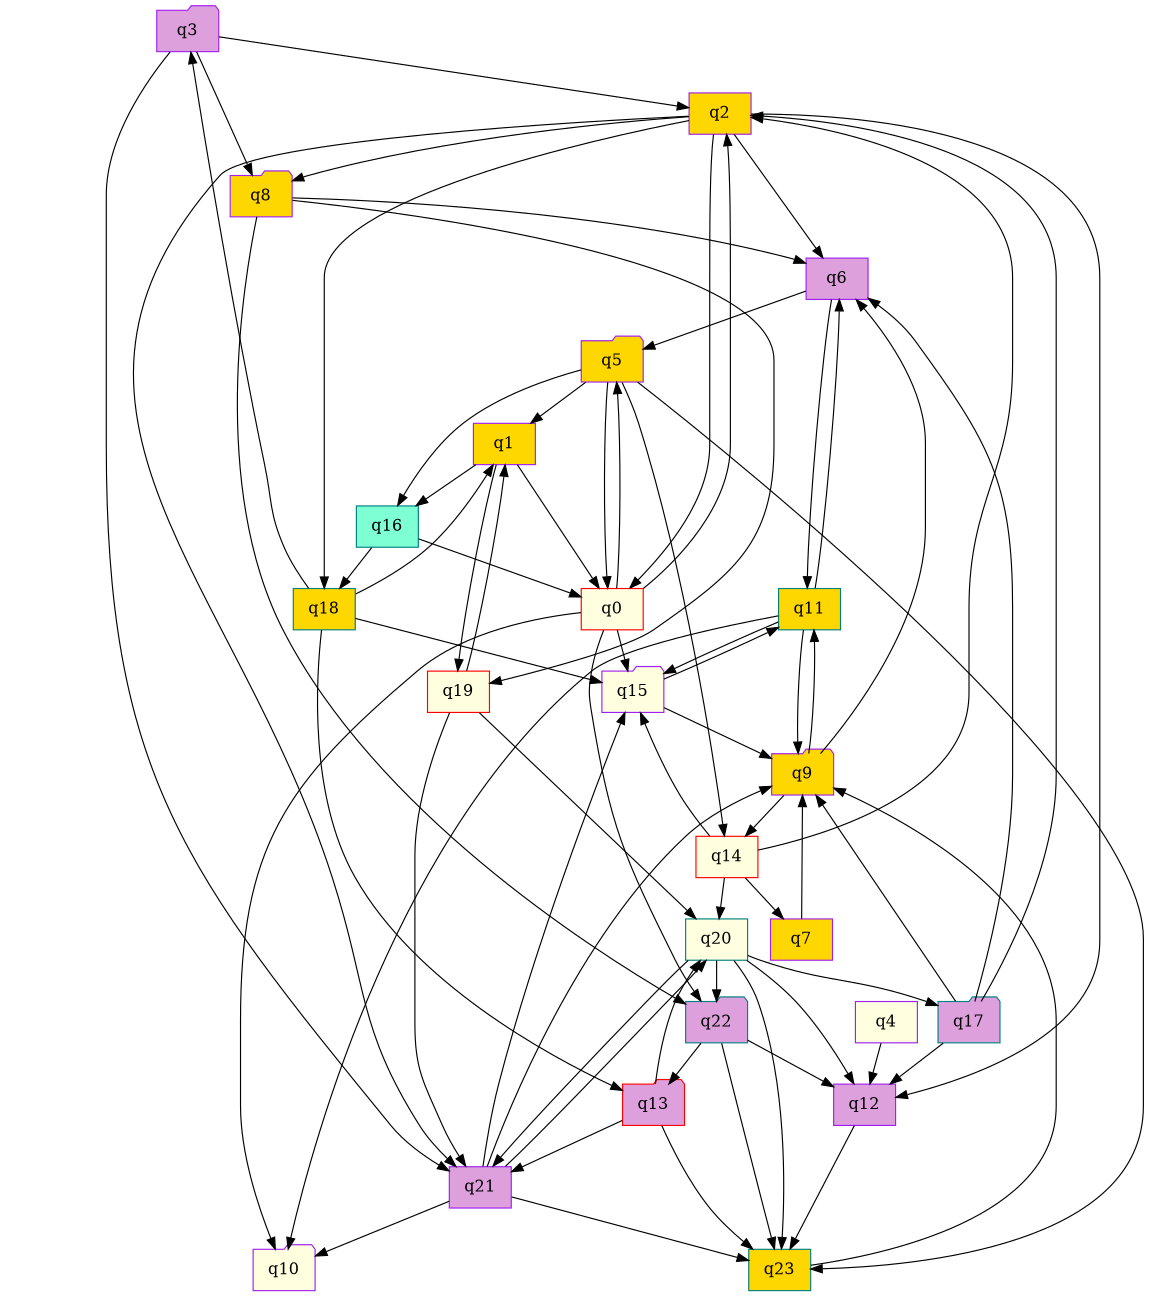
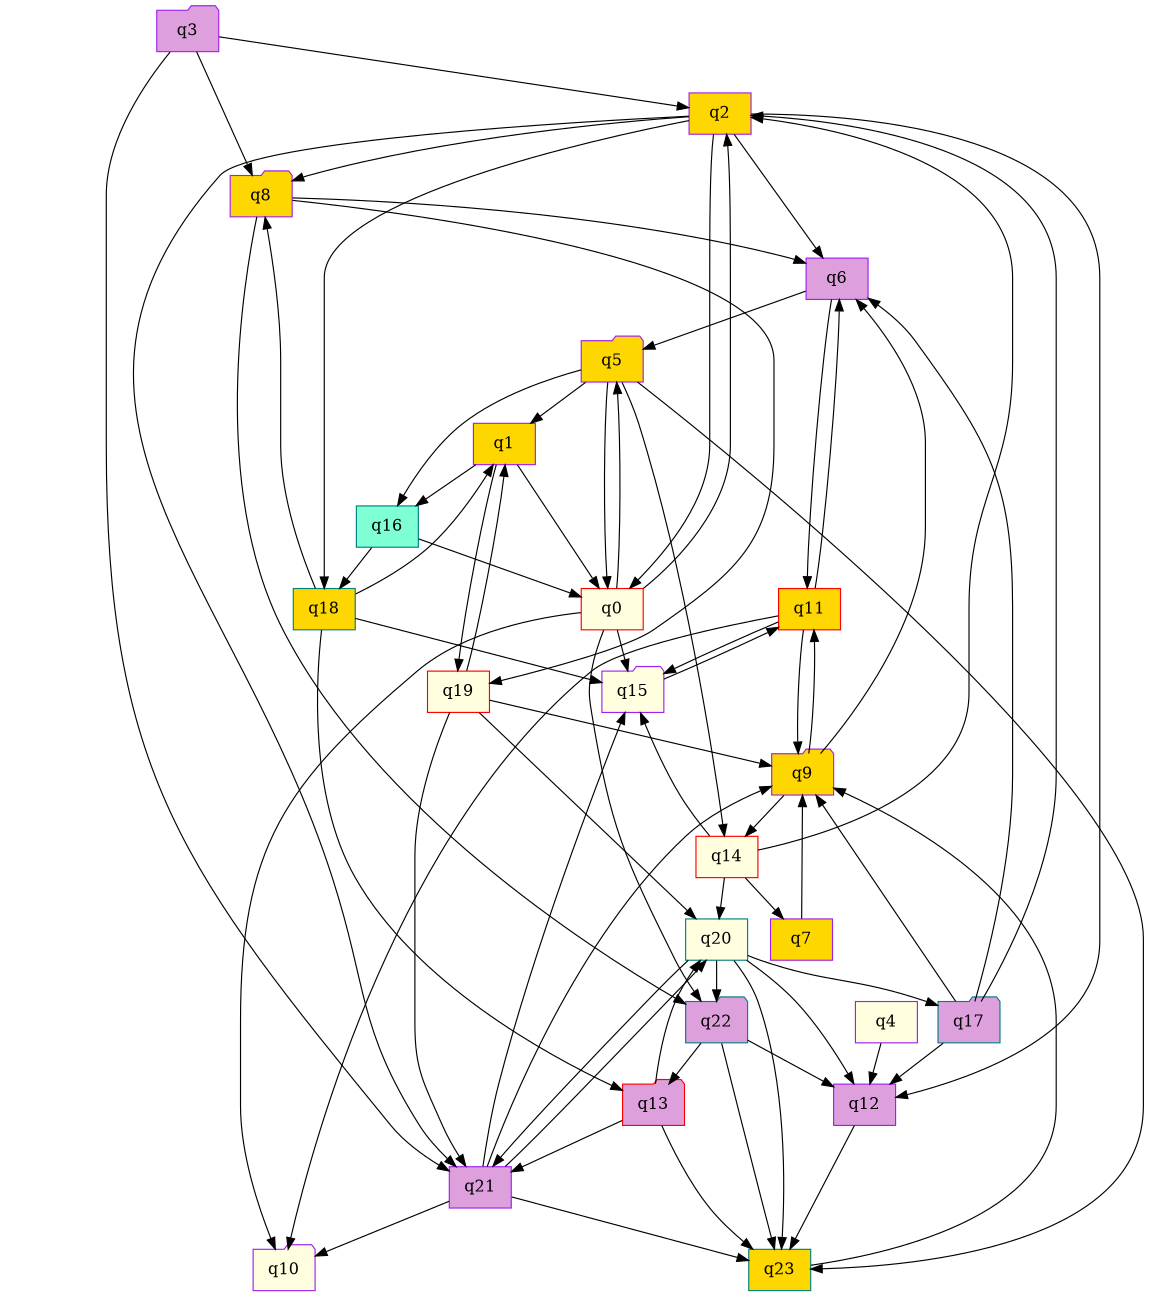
  digraph {
    node [color=purple fillcolor=gold shape=box style=filled]
    q3 [fillcolor=plum initial=1 shape=folder]
    q2
    q8 [shape=folder]
    q21 [fillcolor=plum]
    q0 [color=red fillcolor=lightyellow]
    q6 [fillcolor=plum]
    q12 [fillcolor=plum]
    q18 [color=teal]
    q22 [color=teal fillcolor=plum shape=folder]
    q19 [color=red fillcolor=lightyellow]
    q23 [color=teal final=1]
    q9 [shape=folder]
    q10 [fillcolor=lightyellow shape=folder]
    q15 [fillcolor=lightyellow shape=folder]
    q20 [color=teal fillcolor=lightyellow]
    q14 [color=red fillcolor=lightyellow]
-   q11 [color=teal]
+   q11 [color=red]
    q5 [shape=folder]
    q1
    q16 [color=teal fillcolor=aquamarine]
    q13 [color=red fillcolor=plum shape=folder]
    q7
    q17 [color=teal fillcolor=plum shape=folder]
    q4 [fillcolor=lightyellow]
    q3 -> q2
    q3 -> q8
    q3 -> q21
    q2 -> q8
    q2 -> q21
    q2 -> q0
    q2 -> q6
    q2 -> q12
    q2 -> q18
    q8 -> q6
    q8 -> q22
    q8 -> q19
    q21 -> q23
    q21 -> q9
    q21 -> q10
    q21 -> q15
    q21 -> q20
    q0 -> q2
    q0 -> q22
    q0 -> q10
    q0 -> q15
    q0 -> q5
    q6 -> q11
    q6 -> q5
    q12 -> q23
-   q18 -> q3
+   q18 -> q8
    q18 -> q15
    q18 -> q1
    q18 -> q13
    q22 -> q12
    q22 -> q23
    q22 -> q13
    q19 -> q21
    q19 -> q20
    q19 -> q1
    q23 -> q9
    q9 -> q6
    q9 -> q14
    q9 -> q11
-   q15 -> q9
+   q19 -> q9
    q15 -> q11
    q20 -> q21
    q20 -> q12
    q20 -> q22
    q20 -> q23
    q20 -> q17
    q14 -> q2
    q14 -> q15
    q14 -> q20
    q14 -> q7
    q11 -> q6
    q11 -> q9
    q11 -> q10
    q11 -> q15
    q5 -> q0
    q5 -> q23
    q5 -> q14
    q5 -> q1
    q5 -> q16
    q1 -> q0
    q1 -> q19
    q1 -> q16
    q16 -> q0
    q16 -> q18
    q13 -> q21
    q13 -> q23
    q13 -> q20
    q7 -> q9
    q17 -> q2
    q17 -> q6
    q17 -> q12
    q17 -> q9
    q4 -> q12
  }
